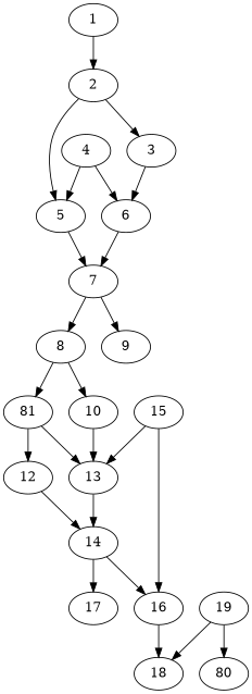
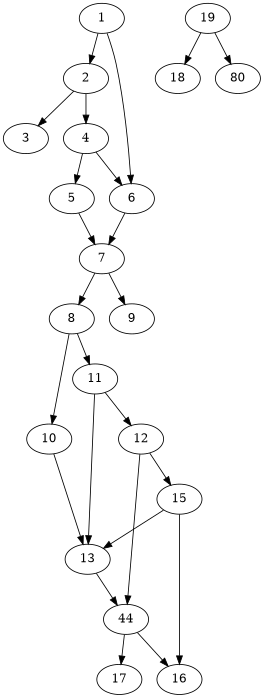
  digraph {
    node [alpha=0.07]
    1 [alpha=0.03 expect_size=29973504]
    2 [alpha=0.01 expect_size=30497792]
    3 [expect_size=21611520]
    4 [alpha=0.04 expect_size=31514624]
    6 [expect_size=38662144]
    5 [alpha=0.10 expect_size=5755904]
    7 [alpha=0.20 expect_size=44565504]
    8 [alpha=0.19 expect_size=29090816]
    9 [alpha=0.18 expect_size=19203072]
    10 [alpha=0.05 expect_size=47578112]
-   11 [alpha=0.06 expect_size=46491648 label=81]
+   11 [alpha=0.06 expect_size=46491648]
    13 [alpha=0.09 expect_size=7979008]
    12 [alpha=0.04 expect_size=5638144]
-   14 [alpha=0.08 expect_size=24187904]
+   14 [alpha=0.08 expect_size=24187904 label=44]
    15 [alpha=0.16 expect_size=33532928]
    16 [alpha=0.11 expect_size=10638336]
    17 [alpha=0.16 expect_size=27823104]
    18 [alpha=0.10 expect_size=26672128]
    19 [alpha=0.18 expect_size=24073216]
    n20 [alpha=0.14 expect_size=20332544 label=80]
    1 -> 2
    2 -> 3
-   2 -> 5
-   3 -> 6
+   2 -> 4
+   1 -> 6
    4 -> 6
    4 -> 5
    6 -> 7
    5 -> 7
    7 -> 8
    7 -> 9
    8 -> 10
    8 -> 11
    10 -> 13
    11 -> 13
    11 -> 12
    13 -> 14
    12 -> 14
+   12 -> 15
    14 -> 16
    14 -> 17
    15 -> 13
    15 -> 16
-   16 -> 18
    19 -> 18
    19 -> n20
  }
